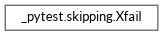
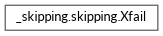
  digraph {
    rankdir=LR
    fontname=Lato
-   n1 [color=grey40 fillcolor=white fontname=Lato fontsize=10 height=0.2 label="_pytest.skipping.Xfail" shape=box style=filled width=0.4]
+   n1 [color=grey40 fillcolor=white fontname=Lato fontsize=10 height=0.2 label="_skipping.skipping.Xfail" shape=box style=filled width=0.4]
  }
